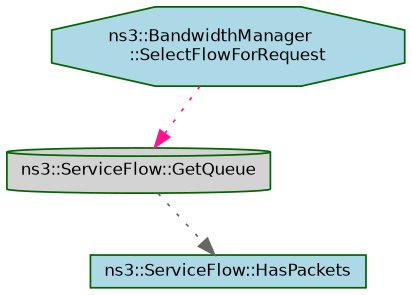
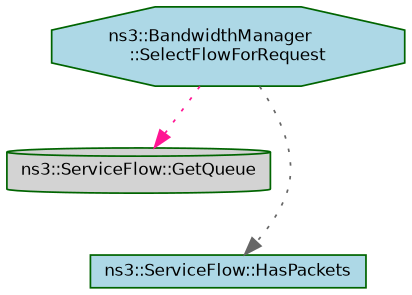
  digraph {
    rankdir=TB
    node [color=darkgreen fillcolor=lightblue fontname=Helvetica fontsize=10 style=filled]
    edge [fontname=Helvetica fontsize=10 labelfontname=Helvetica labelfontsize=10 style=dotted]
    n1 [fontcolor=black height=0.2 label="ns3::BandwidthManager\l::SelectFlowForRequest" shape=octagon width=0.4]
    n2 [fillcolor=lightgrey height=0.2 label="ns3::ServiceFlow::GetQueue" shape=cylinder width=0.4]
    n3 [height=0.2 label="ns3::ServiceFlow::HasPackets" shape=box width=0.4]
    n1 -> n2 [color=deeppink]
-   n2 -> n3 [color=gray40]
+   n1 -> n3 [color=gray40]
  }
